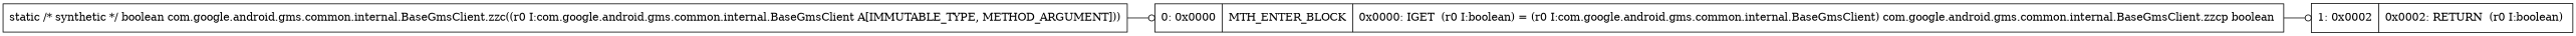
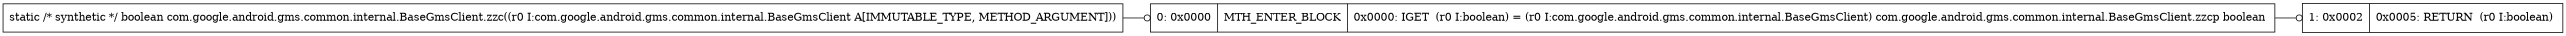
  digraph {
    rankdir=LR
    fontname="DejaVu Serif"
    node [shape=record fontname="DejaVu Serif"]
    edge [arrowhead=odot fontname="DejaVu Serif"]
    n1 [label="{0\:\ 0x0000|MTH_ENTER_BLOCK\l|0x0000: IGET  (r0 I:boolean) = (r0 I:com.google.android.gms.common.internal.BaseGmsClient) com.google.android.gms.common.internal.BaseGmsClient.zzcp boolean \l}"]
-   n2 [label="{1\:\ 0x0002|0x0002: RETURN  (r0 I:boolean) \l}"]
+   n2 [label="{1\:\ 0x0002|0x0005: RETURN  (r0 I:boolean) \l}"]
    n3 [label="{static \/* synthetic *\/ boolean com.google.android.gms.common.internal.BaseGmsClient.zzc((r0 I:com.google.android.gms.common.internal.BaseGmsClient A[IMMUTABLE_TYPE, METHOD_ARGUMENT])) }"]
    n1 -> n2
    n3 -> n1
  }
